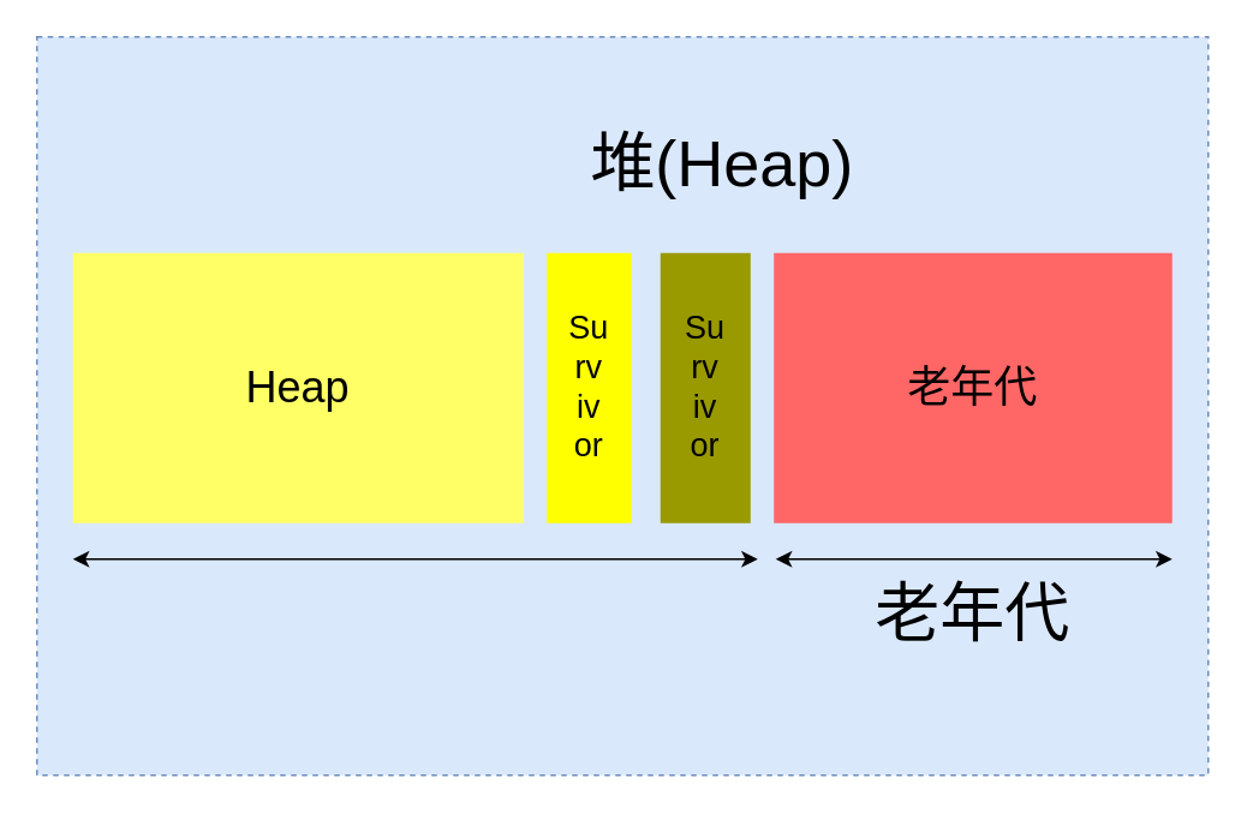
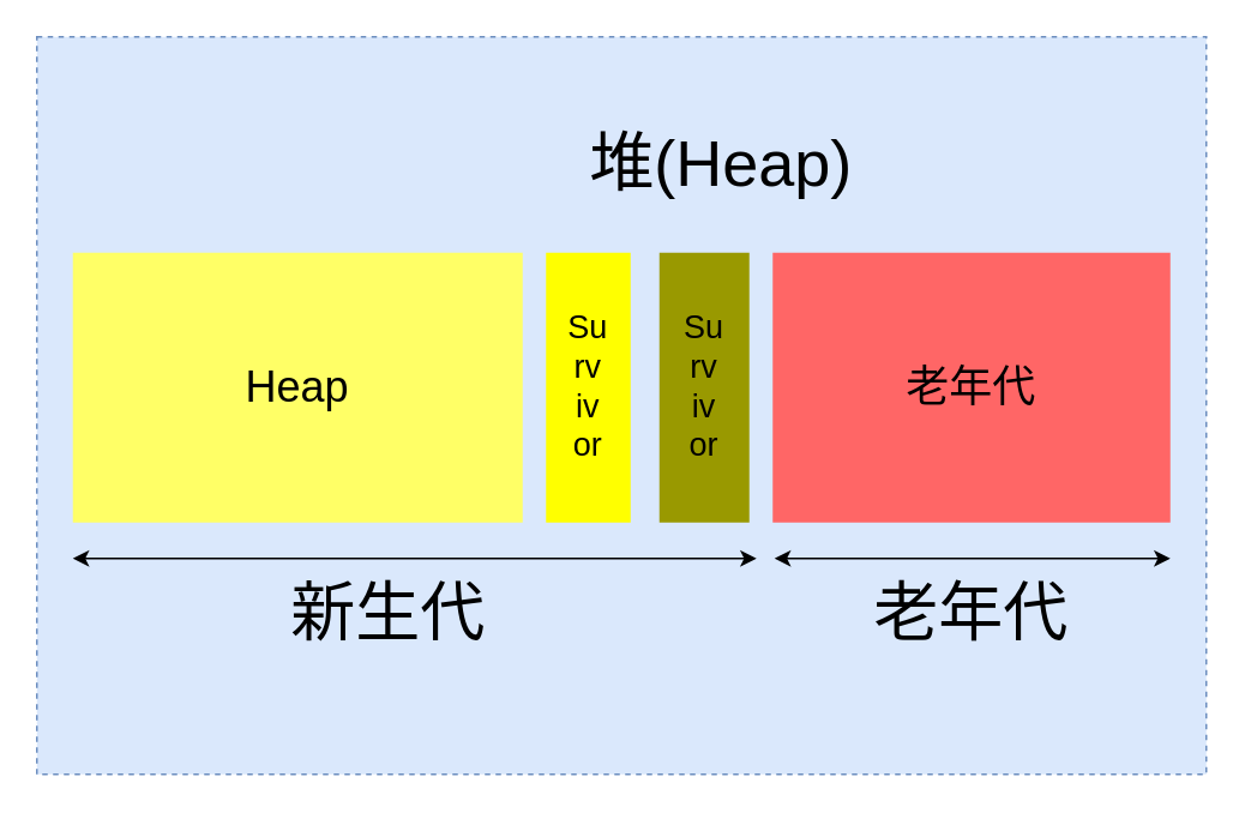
  <mxCell id="0" />
  <mxCell id="1" parent="0" />
  <mxCell id="2" value="" style="rounded=0;whiteSpace=wrap;html=1;dashed=1;fillColor=#dae8fc;strokeColor=#6c8ebf;" vertex="1" parent="1"><mxGeometry x="20" y="20" width="650" height="410" as="geometry" /></mxCell>
  <mxCell id="3" value="&lt;font style=&quot;font-size: 36px&quot;&gt;堆(Heap)&lt;/font&gt;" style="text;html=1;strokeColor=none;fillColor=none;align=center;verticalAlign=middle;whiteSpace=wrap;rounded=0;dashed=1;" vertex="1" parent="1"><mxGeometry x="317.5" y="80" width="165" height="20" as="geometry" /></mxCell>
  <mxCell id="4" value="&lt;font style=&quot;font-size: 24px&quot;&gt;Heap&lt;/font&gt;" style="rounded=0;whiteSpace=wrap;html=1;strokeColor=none;fillColor=#FFFF66;" vertex="1" parent="1"><mxGeometry x="40" y="140" width="250" height="150" as="geometry" /></mxCell>
  <mxCell id="5" value="&lt;font style=&quot;font-size: 18px&quot;&gt;Su&lt;br&gt;rv&lt;br&gt;iv&lt;br&gt;or&lt;/font&gt;" style="rounded=0;whiteSpace=wrap;html=1;fillColor=#FFFF00;strokeColor=none;" vertex="1" parent="1"><mxGeometry x="303" y="140" width="47" height="150" as="geometry" /></mxCell>
  <mxCell id="6" value="&lt;span style=&quot;font-size: 18px ; white-space: normal&quot;&gt;S&lt;/span&gt;&lt;span style=&quot;font-size: 18px ; white-space: normal&quot;&gt;u&lt;/span&gt;&lt;br style=&quot;font-size: 18px ; white-space: normal&quot;&gt;&lt;span style=&quot;font-size: 18px ; white-space: normal&quot;&gt;r&lt;/span&gt;&lt;span style=&quot;font-size: 18px ; white-space: normal&quot;&gt;v&lt;/span&gt;&lt;br style=&quot;font-size: 18px ; white-space: normal&quot;&gt;&lt;span style=&quot;font-size: 18px ; white-space: normal&quot;&gt;i&lt;/span&gt;&lt;span style=&quot;font-size: 18px ; white-space: normal&quot;&gt;v&lt;/span&gt;&lt;br style=&quot;font-size: 18px ; white-space: normal&quot;&gt;&lt;span style=&quot;font-size: 18px ; white-space: normal&quot;&gt;o&lt;/span&gt;&lt;span style=&quot;font-size: 18px ; white-space: normal&quot;&gt;r&lt;/span&gt;" style="rounded=0;whiteSpace=wrap;html=1;strokeColor=none;fillColor=#999900;" vertex="1" parent="1"><mxGeometry x="366" y="140" width="50" height="150" as="geometry" /></mxCell>
  <mxCell id="7" value="&lt;font style=&quot;font-size: 24px&quot;&gt;老年代&lt;/font&gt;" style="rounded=0;whiteSpace=wrap;html=1;strokeColor=none;fillColor=#FF6666;" vertex="1" parent="1"><mxGeometry x="429" y="140" width="221" height="150" as="geometry" /></mxCell>
  <mxCell id="8" value="" style="endArrow=classic;startArrow=classic;html=1;strokeColor=#000000;" edge="1" parent="1"><mxGeometry width="50" height="50" relative="1" as="geometry"><mxPoint x="40" y="310" as="sourcePoint" /><mxPoint x="420" y="310" as="targetPoint" /></mxGeometry></mxCell>
  <mxCell id="9" value="" style="endArrow=classic;startArrow=classic;html=1;strokeColor=#000000;" edge="1" parent="1"><mxGeometry width="50" height="50" relative="1" as="geometry"><mxPoint x="430" y="310" as="sourcePoint" /><mxPoint x="650" y="310" as="targetPoint" /></mxGeometry></mxCell>
+ <mxCell id="10" value="&lt;font style=&quot;font-size: 36px&quot;&gt;新生代&lt;/font&gt;" style="text;html=1;strokeColor=none;fillColor=none;align=center;verticalAlign=middle;whiteSpace=wrap;rounded=0;" vertex="1" parent="1"><mxGeometry x="128" y="330" width="175" height="20" as="geometry" /></mxCell>
  <mxCell id="11" value="&lt;font style=&quot;font-size: 36px&quot;&gt;老年代&lt;/font&gt;" style="text;html=1;strokeColor=none;fillColor=none;align=center;verticalAlign=middle;whiteSpace=wrap;rounded=0;" vertex="1" parent="1"><mxGeometry x="452" y="330" width="175" height="20" as="geometry" /></mxCell>
